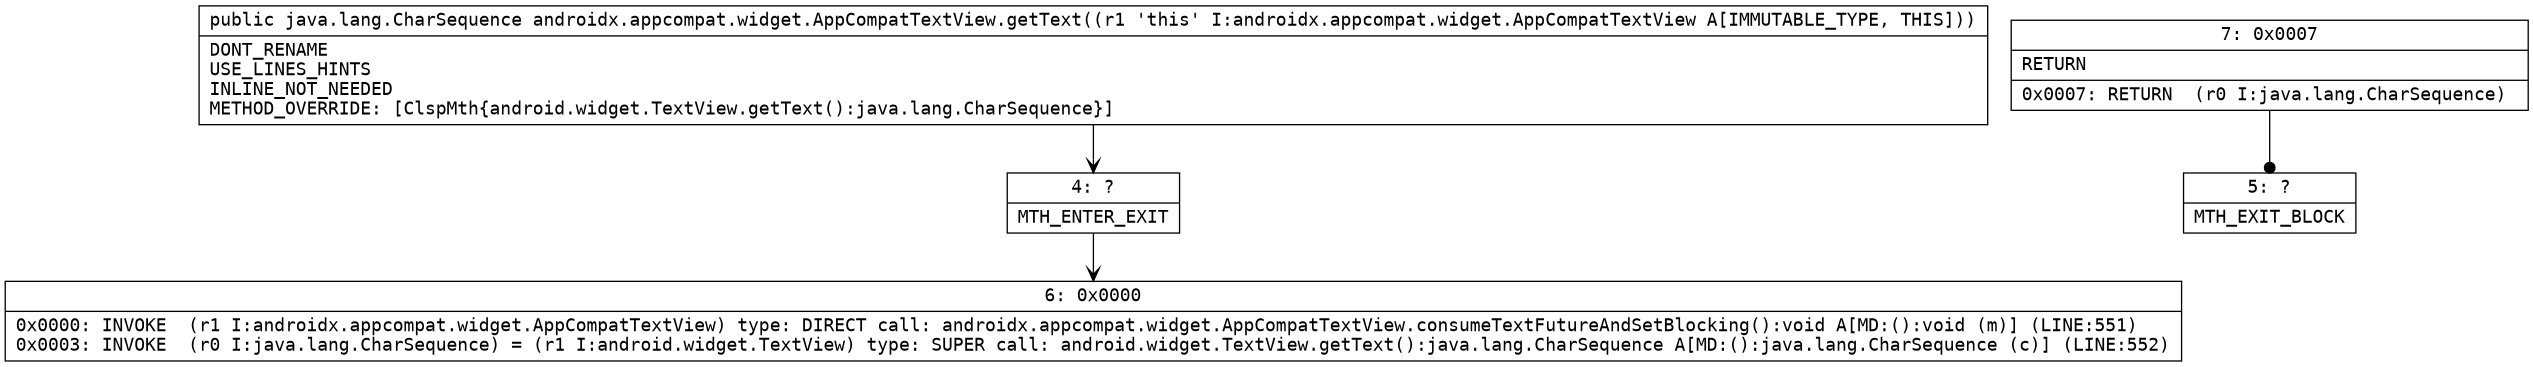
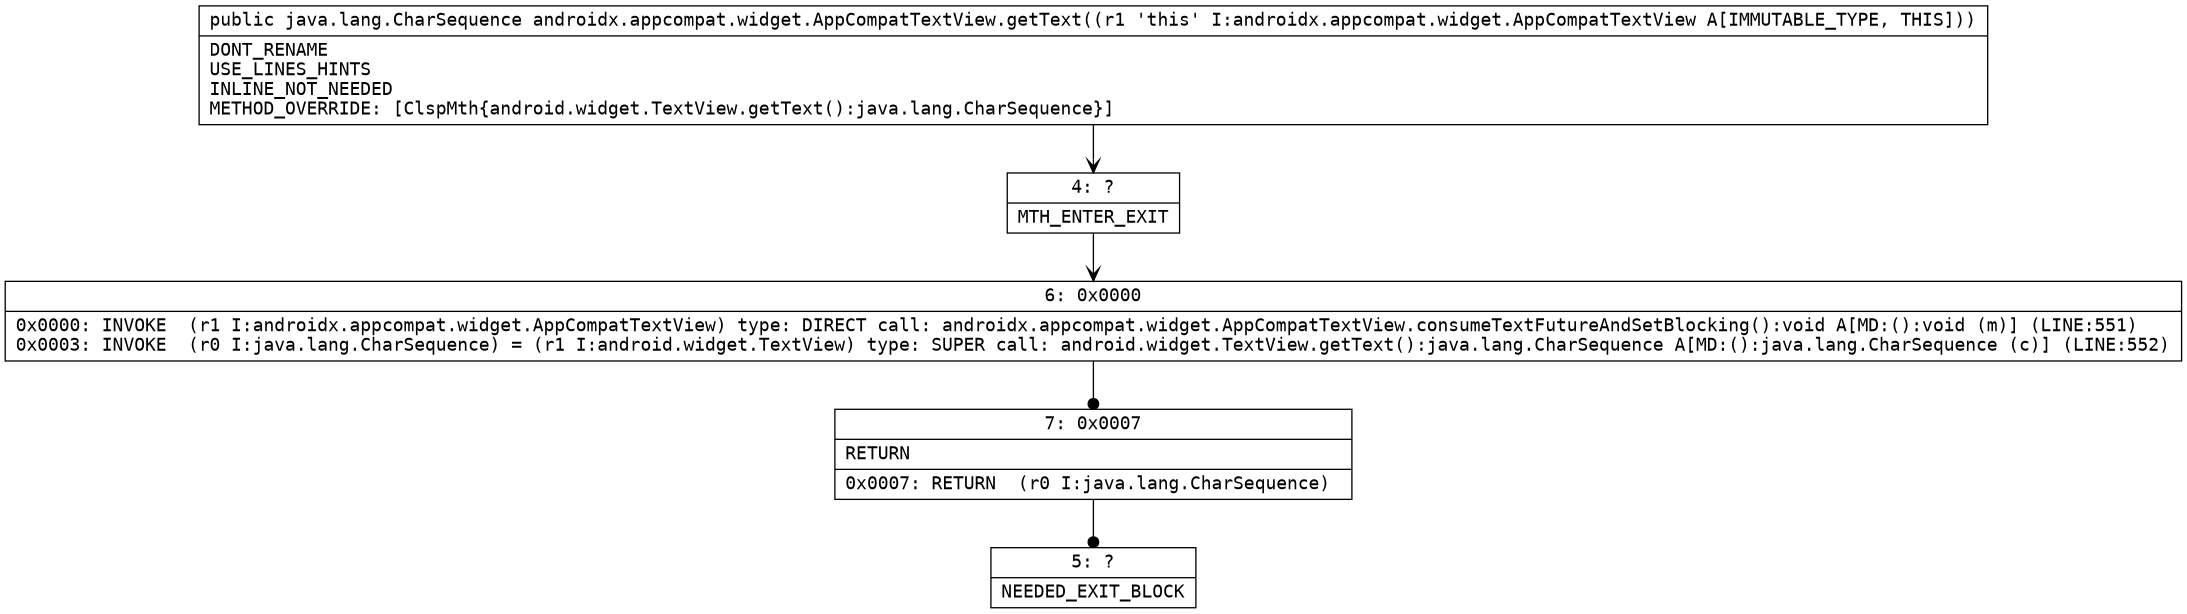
  digraph {
    fontname="DejaVu Sans Mono"
    node [fontname="DejaVu Sans Mono" shape=record]
    edge [arrowhead=vee fontname="DejaVu Sans Mono"]
    n1 [label="{4\:\ ?|MTH_ENTER_EXIT\l}"]
    n2 [label="{6\:\ 0x0000|0x0000: INVOKE  (r1 I:androidx.appcompat.widget.AppCompatTextView) type: DIRECT call: androidx.appcompat.widget.AppCompatTextView.consumeTextFutureAndSetBlocking():void A[MD:():void (m)] (LINE:551)\l0x0003: INVOKE  (r0 I:java.lang.CharSequence) = (r1 I:android.widget.TextView) type: SUPER call: android.widget.TextView.getText():java.lang.CharSequence A[MD:():java.lang.CharSequence (c)] (LINE:552)\l}"]
    n3 [label="{7\:\ 0x0007|RETURN\l|0x0007: RETURN  (r0 I:java.lang.CharSequence) \l}"]
-   n4 [label="{5\:\ ?|MTH_EXIT_BLOCK\l}"]
+   n4 [label="{5\:\ ?|NEEDED_EXIT_BLOCK\l}"]
    n5 [label="{public java.lang.CharSequence androidx.appcompat.widget.AppCompatTextView.getText((r1 'this' I:androidx.appcompat.widget.AppCompatTextView A[IMMUTABLE_TYPE, THIS]))  | DONT_RENAME\lUSE_LINES_HINTS\lINLINE_NOT_NEEDED\lMETHOD_OVERRIDE: [ClspMth\{android.widget.TextView.getText():java.lang.CharSequence\}]\l}"]
    n1 -> n2
+   n2 -> n3 [arrowhead=dot]
    n3 -> n4 [arrowhead=dot]
    n5 -> n1
  }
